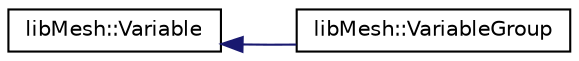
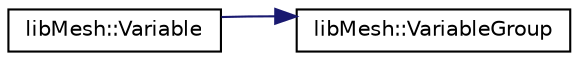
  digraph {
    rankdir=LR
    fontname="DejaVu Sans"
    node [color=black fillcolor=white fontname="DejaVu Sans" fontsize=10 shape=record style=filled]
    n1 [height=0.2 label="libMesh::Variable" width=0.4]
    n2 [height=0.2 label="libMesh::VariableGroup" width=0.4]
-   n1 -> n2 [color=midnightblue dir=back fontname="DejaVu Sans" fontsize=10 labelfontname=Helvetica labelfontsize=10 style=solid]
+   n2 -> n1 [color=midnightblue dir=back fontname="DejaVu Sans" fontsize=10 labelfontname=Helvetica labelfontsize=10 style=solid]
  }
